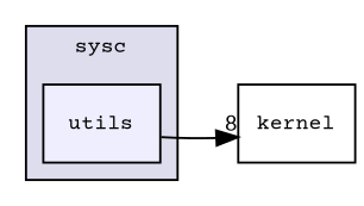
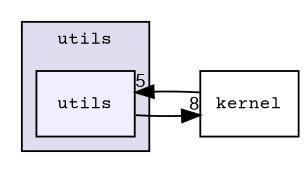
  digraph {
    compound=true
    rankdir=LR
    fontname="Courier Prime"
    node [fontname="Courier Prime" fontsize=10 shape=box]
    edge [labeldistance=1.5 labelfontname=FreeSans labelfontsize=10 fontname="Courier Prime"]
    n1 [fillcolor="#eeeeff" label=utils pencolor=black style=filled]
    n2 [label=kernel]
    subgraph cluster_1 {
      bgcolor="#ddddee"
      fontsize=10
-     label=sysc
+     label=utils
      pencolor=black
      n1
    }
    n1 -> n2 [headlabel=8]
+   n2 -> n1 [headlabel=5]
  }
